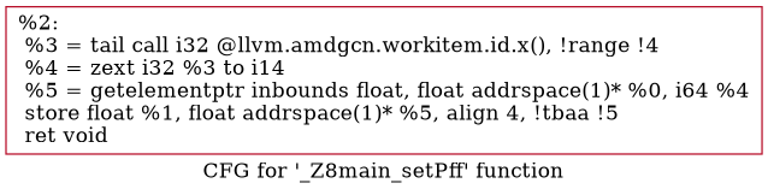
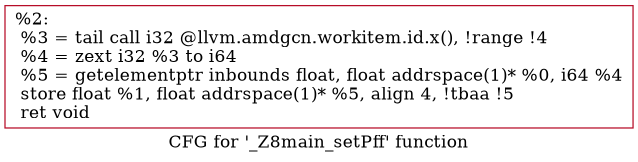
  digraph {
    label="CFG for '_Z8main_setPff' function"
    rankdir=LR
-   n1 [color="#b70d28ff" fillcolor=white label="{%2:\l  %3 = tail call i32 @llvm.amdgcn.workitem.id.x(), !range !4\l  %4 = zext i32 %3 to i14\l  %5 = getelementptr inbounds float, float addrspace(1)* %0, i64 %4\l  store float %1, float addrspace(1)* %5, align 4, !tbaa !5\l  ret void\l}" shape=record style=filled]
+   n1 [color="#b70d28ff" fillcolor=white label="{%2:\l  %3 = tail call i32 @llvm.amdgcn.workitem.id.x(), !range !4\l  %4 = zext i32 %3 to i64\l  %5 = getelementptr inbounds float, float addrspace(1)* %0, i64 %4\l  store float %1, float addrspace(1)* %5, align 4, !tbaa !5\l  ret void\l}" shape=record style=filled]
  }
